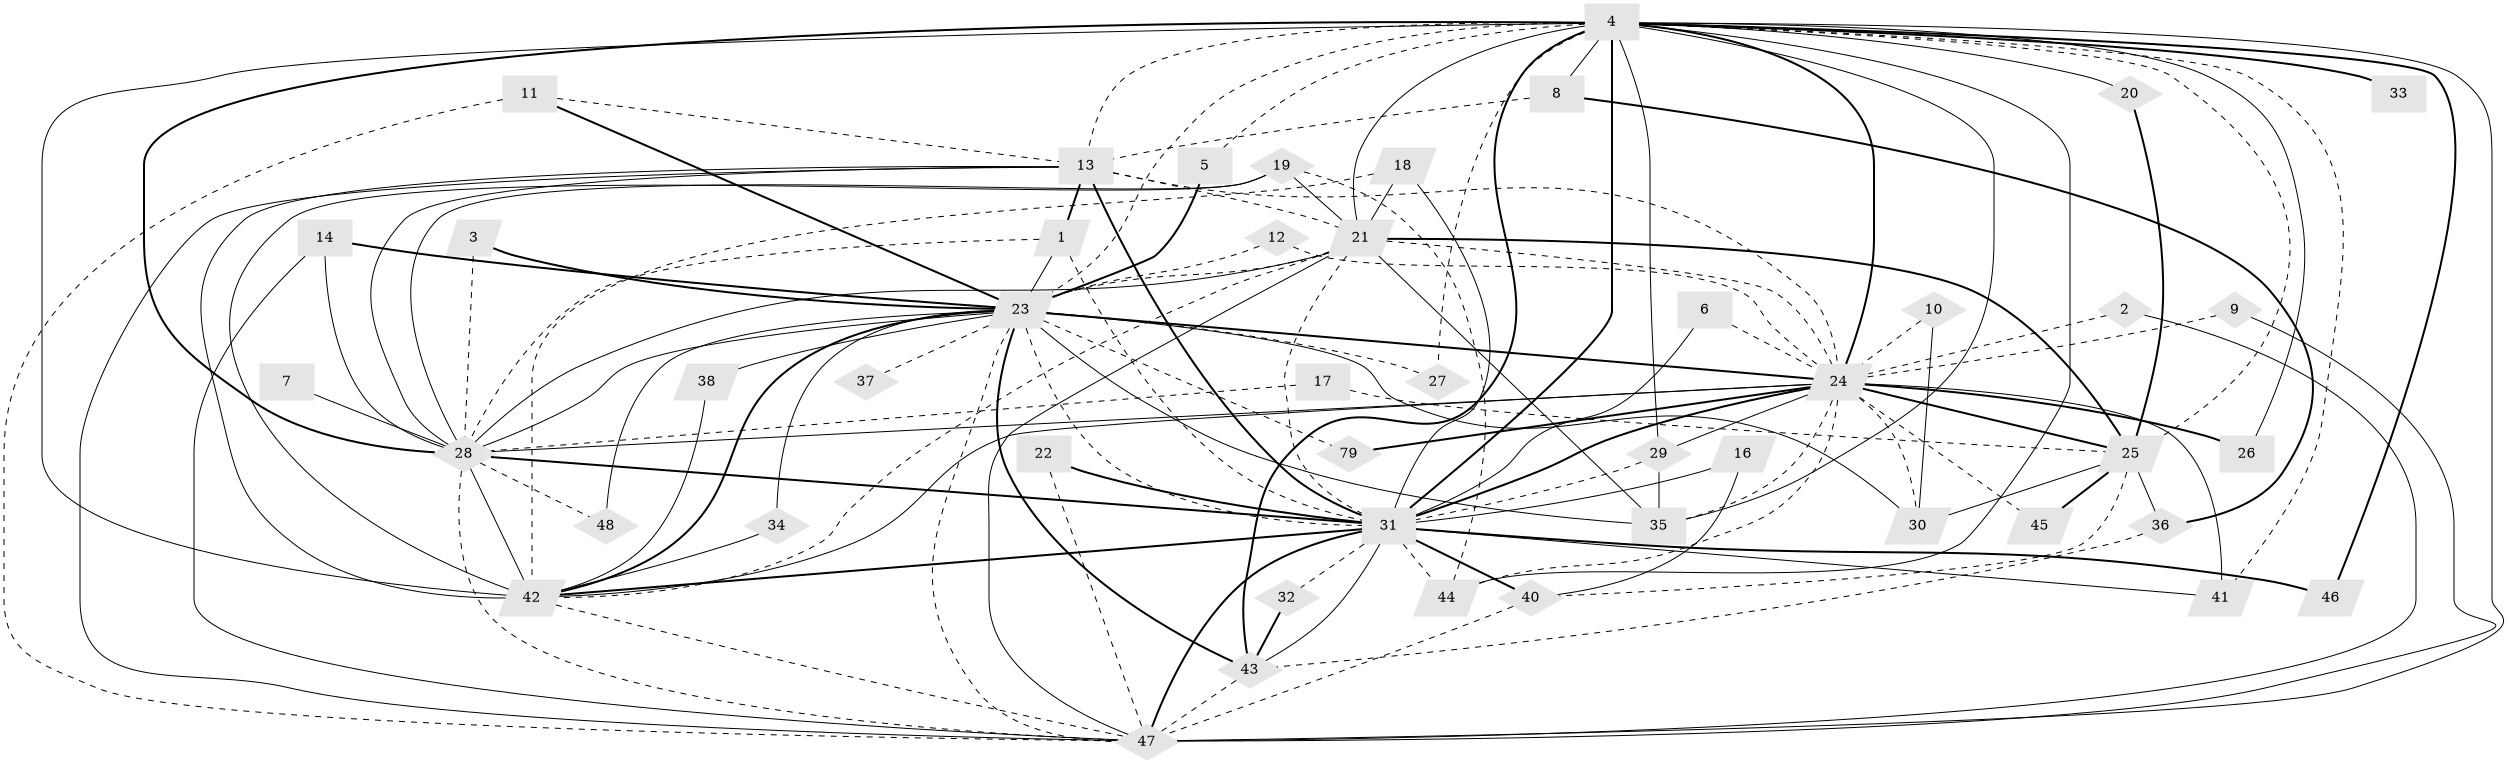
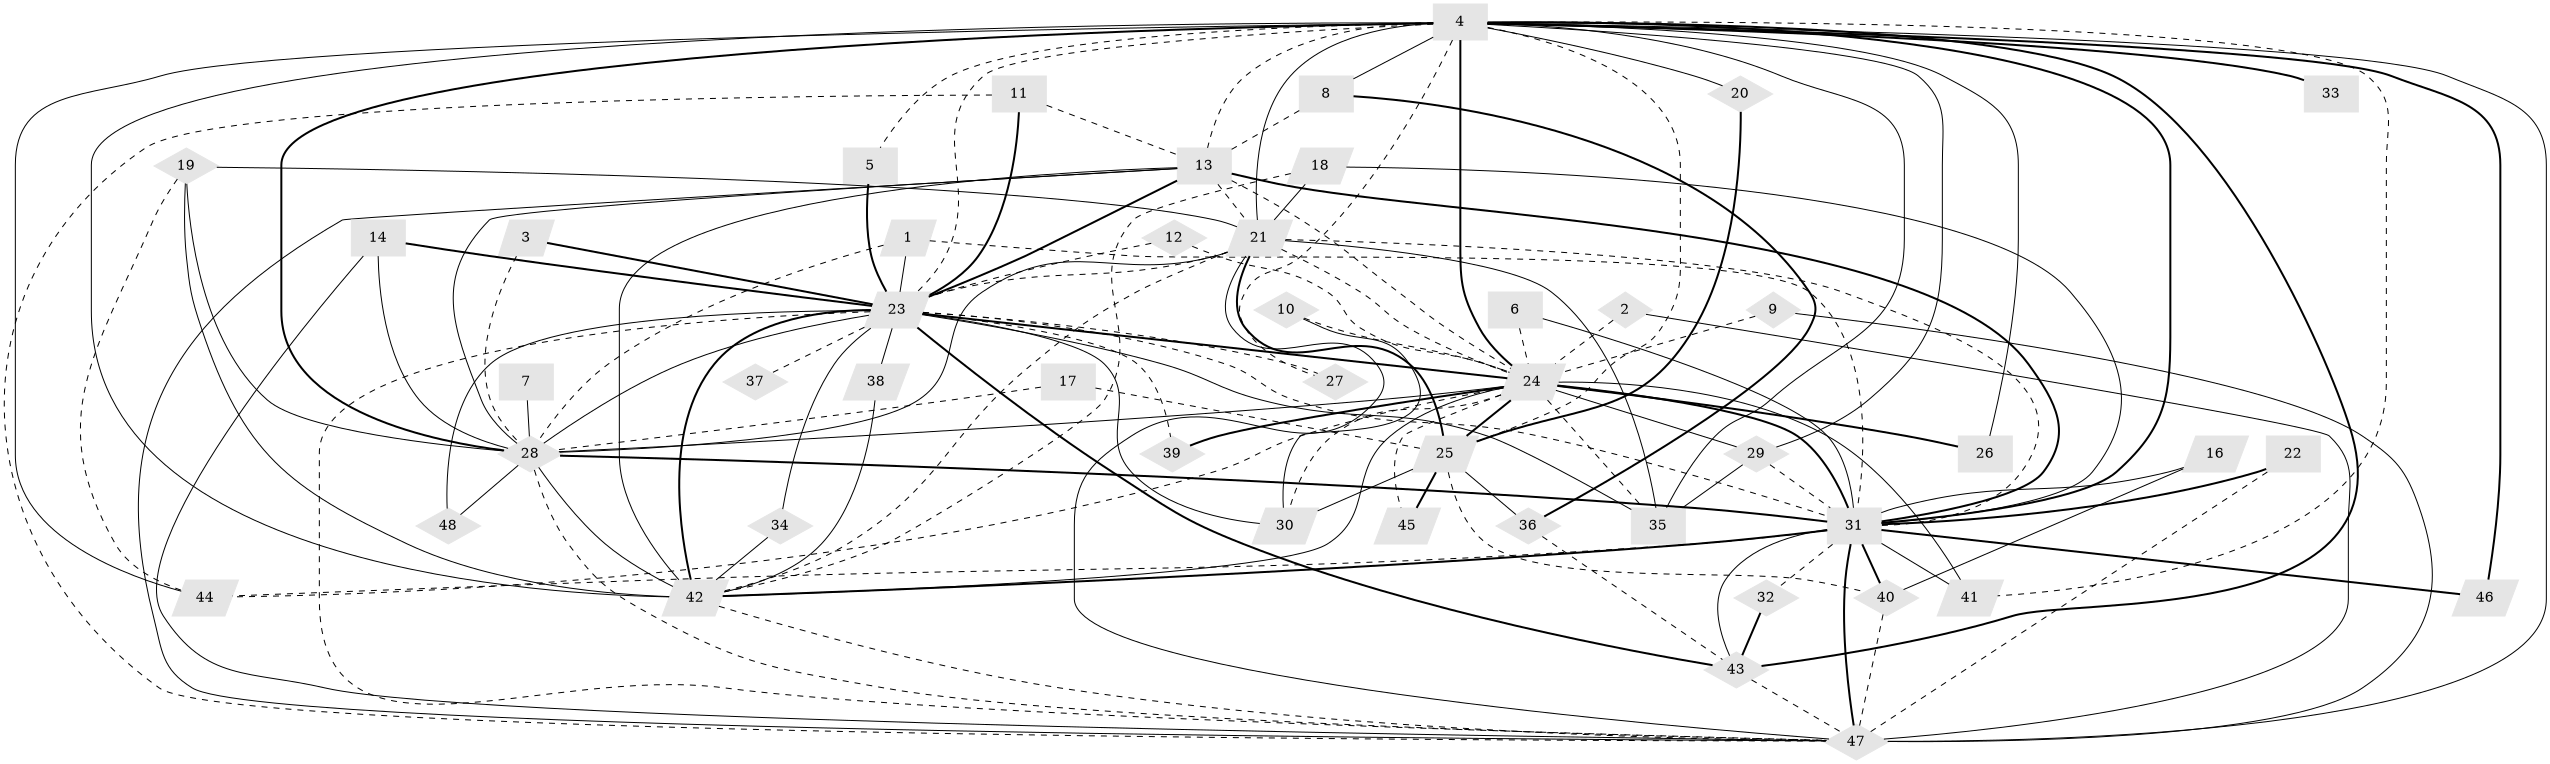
  graph {
    node [color=gray90 shape=diamond style=filled]
    edge [style=solid weight=1.0]
    1 [shape=parallelogram]
    23 [shape=parallelogram]
    28
    31 [shape=box]
    24 [shape=parallelogram]
    47
    27
    35 [shape=box]
    42 [shape=parallelogram]
    43
    30 [shape=parallelogram]
    34
    37
    38 [shape=parallelogram]
-   39 [label=79]
+   39
    48
    41 [shape=parallelogram]
    44 [shape=parallelogram]
    46 [shape=parallelogram]
    40
    32
    2
    25 [shape=parallelogram]
    26 [shape=box]
    29
    45 [shape=parallelogram]
    3 [shape=parallelogram]
    4 [shape=box]
    5 [shape=box]
    8 [shape=box]
    13 [shape=box]
    20
    21 [shape=parallelogram]
    33 [shape=box]
    36
    6 [shape=box]
    7 [shape=box]
    9
    10
    11 [shape=box]
    12
    14 [shape=box]
    16 [shape=parallelogram]
    17 [shape=box]
    18 [shape=parallelogram]
    19
    22 [shape=box]
    1 -- 23
    1 -- 28 [style=dashed]
    1 -- 31 [style=dashed]
    23 -- 28 [weight=2.0]
    23 -- 31 [style=dashed weight=2.0]
    23 -- 24 [style=bold weight=2.0]
    23 -- 47 [style=dashed]
    23 -- 27 [style=dashed]
    23 -- 35
    23 -- 42 [style=bold]
    23 -- 43 [style=bold]
    23 -- 30 [weight=2.0]
    23 -- 34
    23 -- 37 [style=dashed weight=2.0]
    23 -- 38
    23 -- 39 [style=dashed]
    23 -- 48
    28 -- 31 [style=bold]
    28 -- 47 [style=dashed]
    28 -- 42
-   28 -- 48 [style=dashed]
+   28 -- 48
    31 -- 47 [style=bold]
    31 -- 42 [style=bold]
    31 -- 43
    31 -- 41
    31 -- 44 [style=dashed]
    31 -- 46 [style=bold]
    31 -- 40 [style=bold]
    31 -- 32 [style=dashed]
    24 -- 28
    24 -- 31 [style=bold weight=2.0]
    24 -- 35 [style=dashed]
    24 -- 42
    24 -- 30 [style=dashed weight=2.0]
    24 -- 39 [style=bold]
    24 -- 41
    24 -- 44 [style=dashed]
    24 -- 25 [style=bold weight=2.0]
    24 -- 26 [style=bold weight=2.0]
    24 -- 29
    24 -- 45 [style=dashed]
    42 -- 47 [style=dashed]
    43 -- 47 [style=dashed]
    34 -- 42
    38 -- 42
    40 -- 47 [style=dashed weight=2.0]
    32 -- 43 [style=bold]
    2 -- 24 [style=dashed]
    2 -- 47
    25 -- 30
    25 -- 40 [style=dashed]
    25 -- 45 [style=bold]
    25 -- 36
    29 -- 31 [style=dashed]
    29 -- 35
    3 -- 23 [style=bold]
    3 -- 28 [style=dashed]
    4 -- 23 [style=dashed weight=3.0]
    4 -- 28 [style=bold weight=3.0]
    4 -- 31 [style=bold weight=3.0]
    4 -- 24 [style=bold weight=2.0]
    4 -- 47 [weight=4.0]
    4 -- 27 [style=dashed]
    4 -- 35
    4 -- 42 [weight=4.0]
    4 -- 43 [style=bold]
    4 -- 41 [style=dashed]
    4 -- 44
    4 -- 46 [style=bold]
    4 -- 25 [style=dashed]
    4 -- 26
    4 -- 29
    4 -- 5 [style=dashed]
    4 -- 8
    4 -- 13 [style=dashed weight=2.0]
    4 -- 20 [weight=2.0]
    4 -- 21 [weight=2.0]
    4 -- 33 [style=bold]
    5 -- 23 [style=bold]
    8 -- 13 [style=dashed]
    8 -- 36 [style=bold]
-   13 -- 1 [style=bold]
+   13 -- 23 [style=bold]
    13 -- 28
    13 -- 31 [style=bold weight=2.0]
    13 -- 24 [style=dashed]
    13 -- 47
    13 -- 42
    13 -- 21 [style=dashed]
    20 -- 25 [style=bold]
    21 -- 23 [style=dashed]
    21 -- 28
    21 -- 31 [style=dashed weight=2.0]
    21 -- 24 [style=dashed weight=2.0]
    21 -- 47
    21 -- 35
    21 -- 42 [style=dashed]
    21 -- 25 [style=bold]
    36 -- 43 [style=dashed]
    6 -- 31
    6 -- 24 [style=dashed]
    7 -- 28
    9 -- 24 [style=dashed]
    9 -- 47
    10 -- 24 [style=dashed]
    10 -- 30
    11 -- 23 [style=bold]
    11 -- 47 [style=dashed]
    11 -- 13 [style=dashed]
    12 -- 23 [style=dashed]
    12 -- 24 [style=dashed]
    14 -- 23 [style=bold]
    14 -- 28
    14 -- 47
    16 -- 31
    16 -- 40
    17 -- 28 [style=dashed]
    17 -- 25 [style=dashed]
    18 -- 31
    18 -- 42 [style=dashed]
    18 -- 21
    19 -- 28
    19 -- 42
    19 -- 44 [style=dashed]
    19 -- 21
    22 -- 31 [style=bold]
    22 -- 47 [style=dashed]
  }
